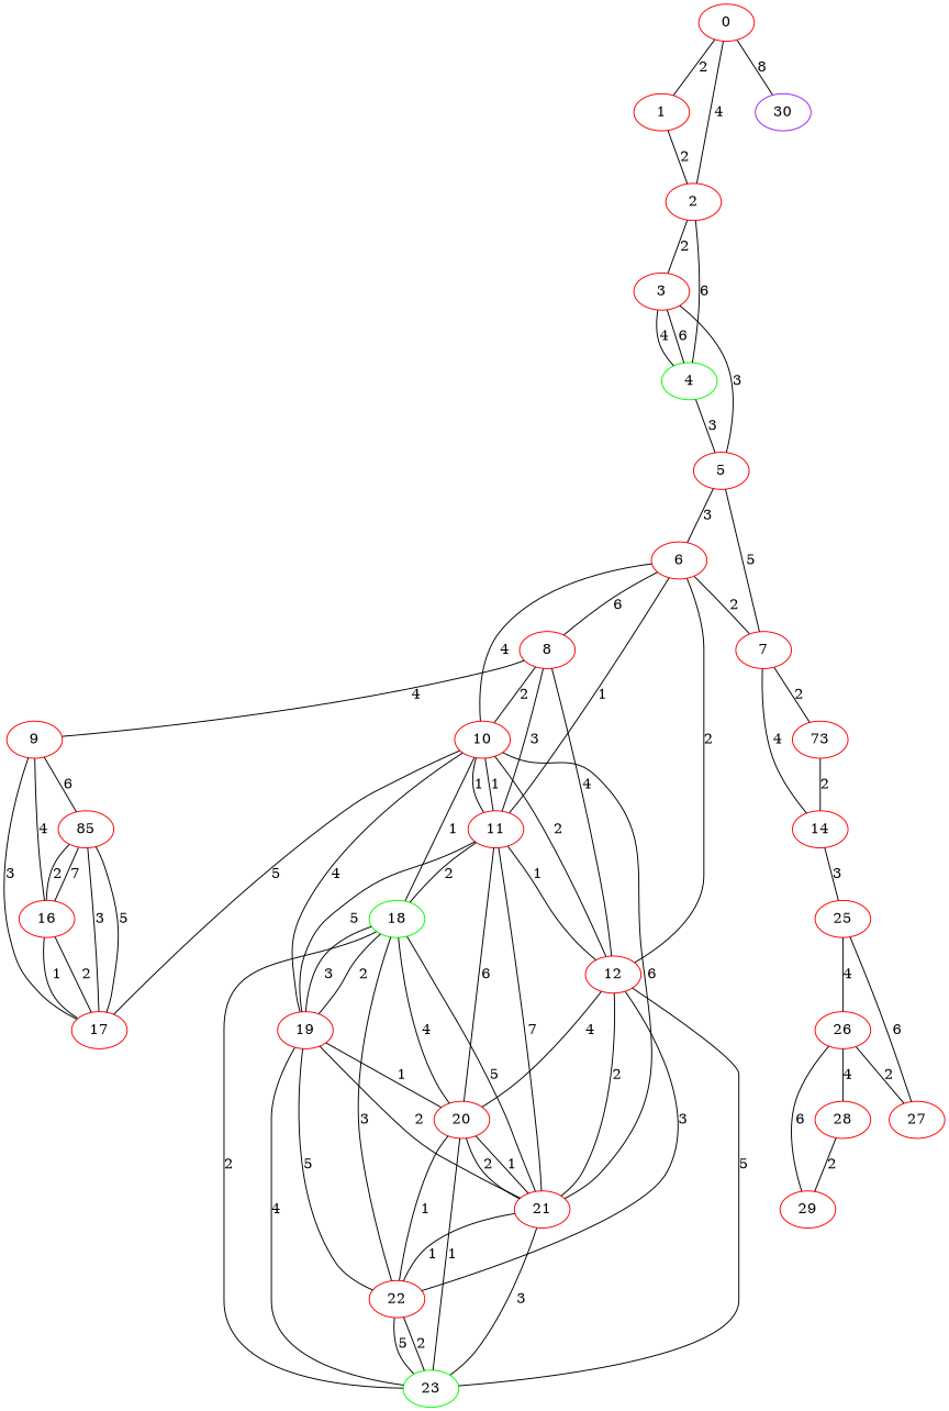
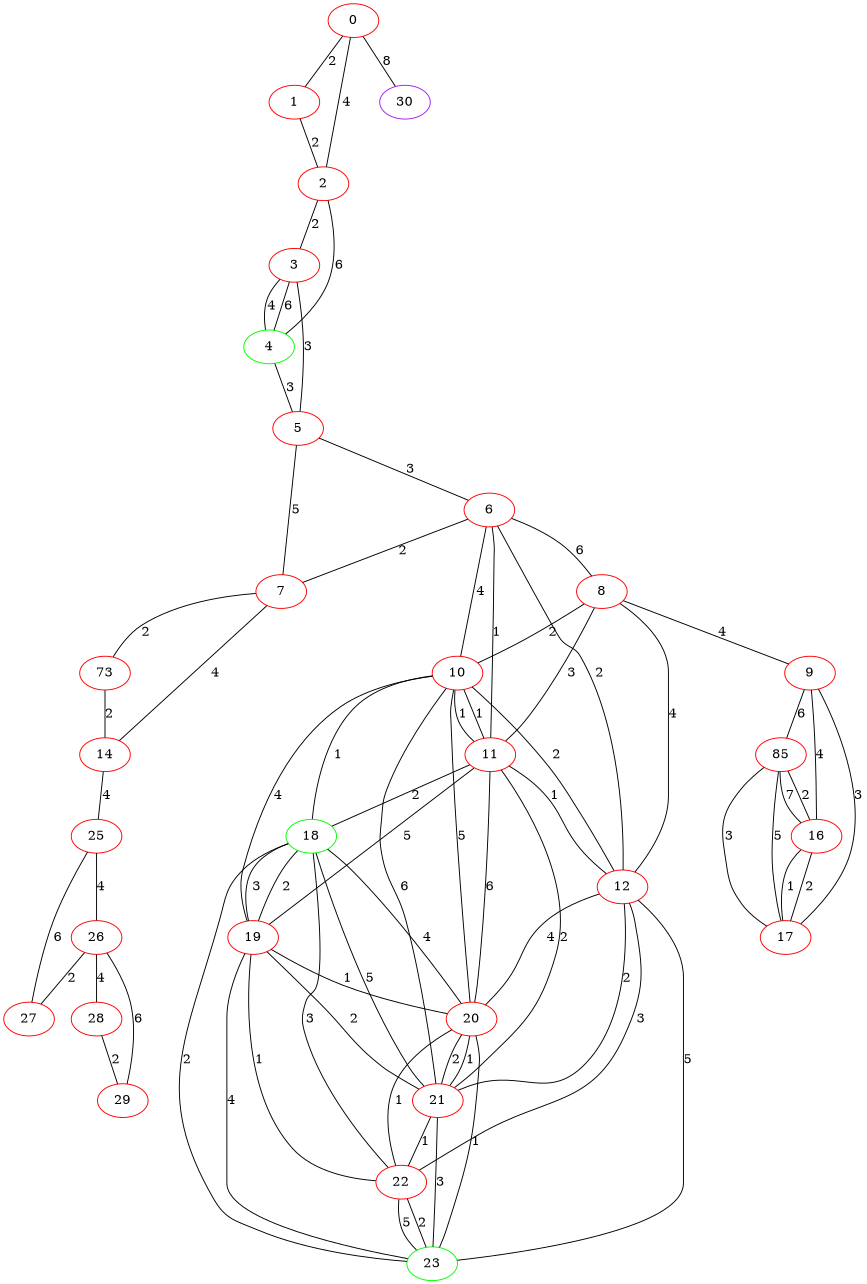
  graph {
    node [color=red weight=1]
    0
    1
    2
    30 [color=purple weight=4]
    3
    4 [color=green weight=2]
    5
    6
    7
    8
    10
    11
    12
    n14 [label=73]
    14
    9
    18 [color=green weight=2]
    19
    20
    21
    22
    23 [color=green weight=2]
    25
    n24 [label=85]
    16
    17
    26
    27
    28
    29
    0 -- 1 [label=2]
    0 -- 2 [label=4]
    0 -- 30 [label=8]
    1 -- 2 [label=2]
    2 -- 3 [label=2]
    2 -- 4 [label=6]
    3 -- 4 [label=6]
    3 -- 4 [label=4]
    3 -- 5 [label=3]
    4 -- 5 [label=3]
    5 -- 6 [label=3]
    5 -- 7 [label=5]
    6 -- 7 [label=2]
    6 -- 8 [label=6]
    6 -- 10 [label=4]
    6 -- 11 [label=1]
    6 -- 12 [label=2]
    7 -- n14 [label=2]
    7 -- 14 [label=4]
    8 -- 10 [label=2]
    8 -- 11 [label=3]
    8 -- 12 [label=4]
    8 -- 9 [label=4]
    10 -- 11 [label=1]
    10 -- 11 [label=1]
    10 -- 12 [label=2]
    10 -- 18 [label=1]
    10 -- 19 [label=4]
-   10 -- 17 [label=5]
+   10 -- 20 [label=5]
    10 -- 21 [label=6]
    11 -- 12 [label=1]
    11 -- 18 [label=2]
    11 -- 19 [label=5]
    11 -- 20 [label=6]
-   11 -- 21 [label=7]
+   11 -- 21 [label=2]
    12 -- 20 [label=4]
    12 -- 21 [label=2]
    12 -- 22 [label=3]
    12 -- 23 [label=5]
    n14 -- 14 [label=2]
-   14 -- 25 [label=3]
+   14 -- 25 [label=4]
    9 -- n24 [label=6]
    9 -- 16 [label=4]
    9 -- 17 [label=3]
    18 -- 19 [label=2]
    18 -- 19 [label=3]
    18 -- 20 [label=4]
    18 -- 21 [label=5]
    18 -- 22 [label=3]
    18 -- 23 [label=2]
    19 -- 20 [label=1]
    19 -- 21 [label=2]
-   19 -- 22 [label=5]
+   19 -- 22 [label=1]
    19 -- 23 [label=4]
    20 -- 21 [label=2]
    20 -- 21 [label=1]
    20 -- 22 [label=1]
    20 -- 23 [label=1]
    21 -- 22 [label=1]
    21 -- 23 [label=3]
    22 -- 23 [label=5]
    22 -- 23 [label=2]
    25 -- 26 [label=4]
    25 -- 27 [label=6]
    n24 -- 16 [label=2]
    n24 -- 16 [label=7]
    n24 -- 17 [label=3]
    n24 -- 17 [label=5]
    16 -- 17 [label=1]
    16 -- 17 [label=2]
    26 -- 27 [label=2]
    26 -- 28 [label=4]
    26 -- 29 [label=6]
    28 -- 29 [label=2]
  }
